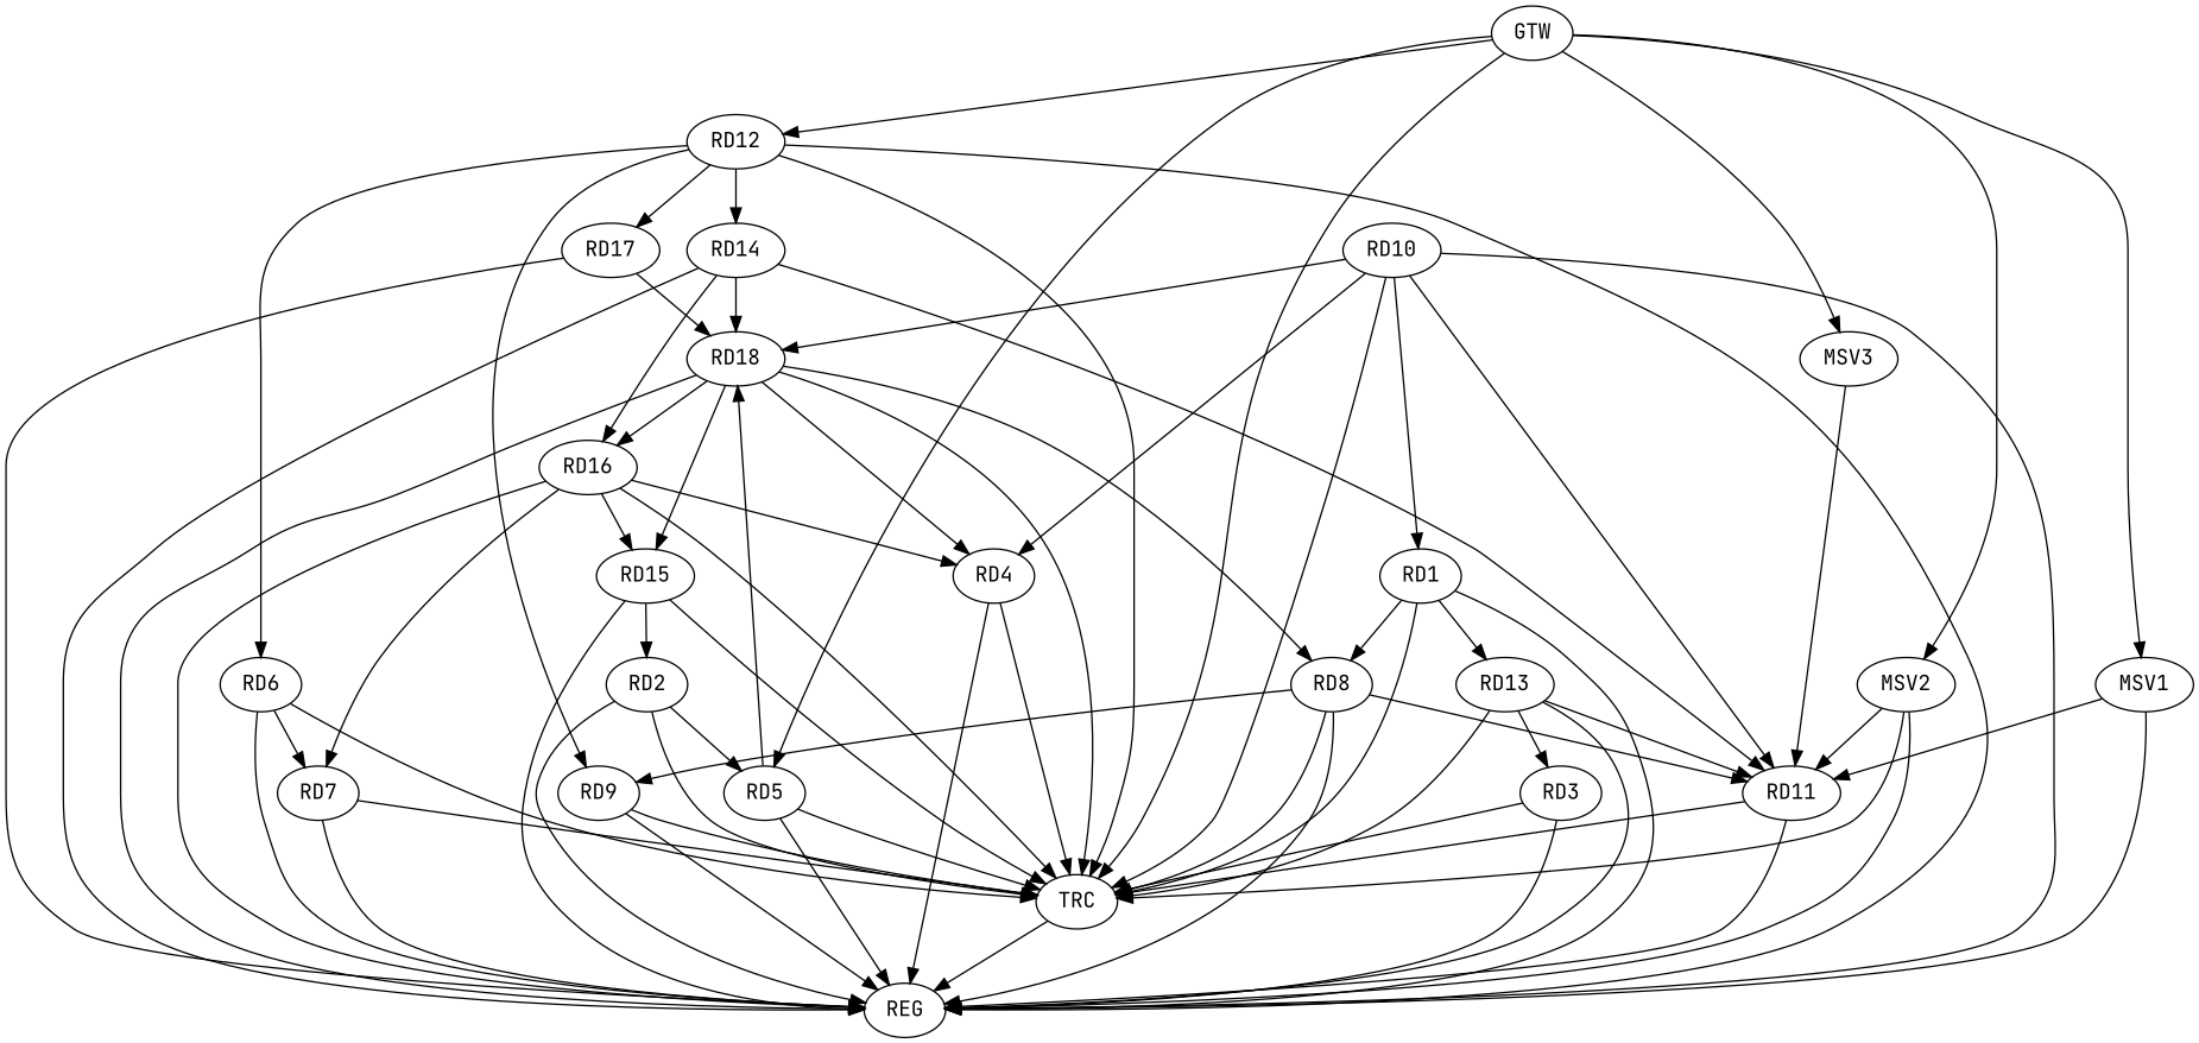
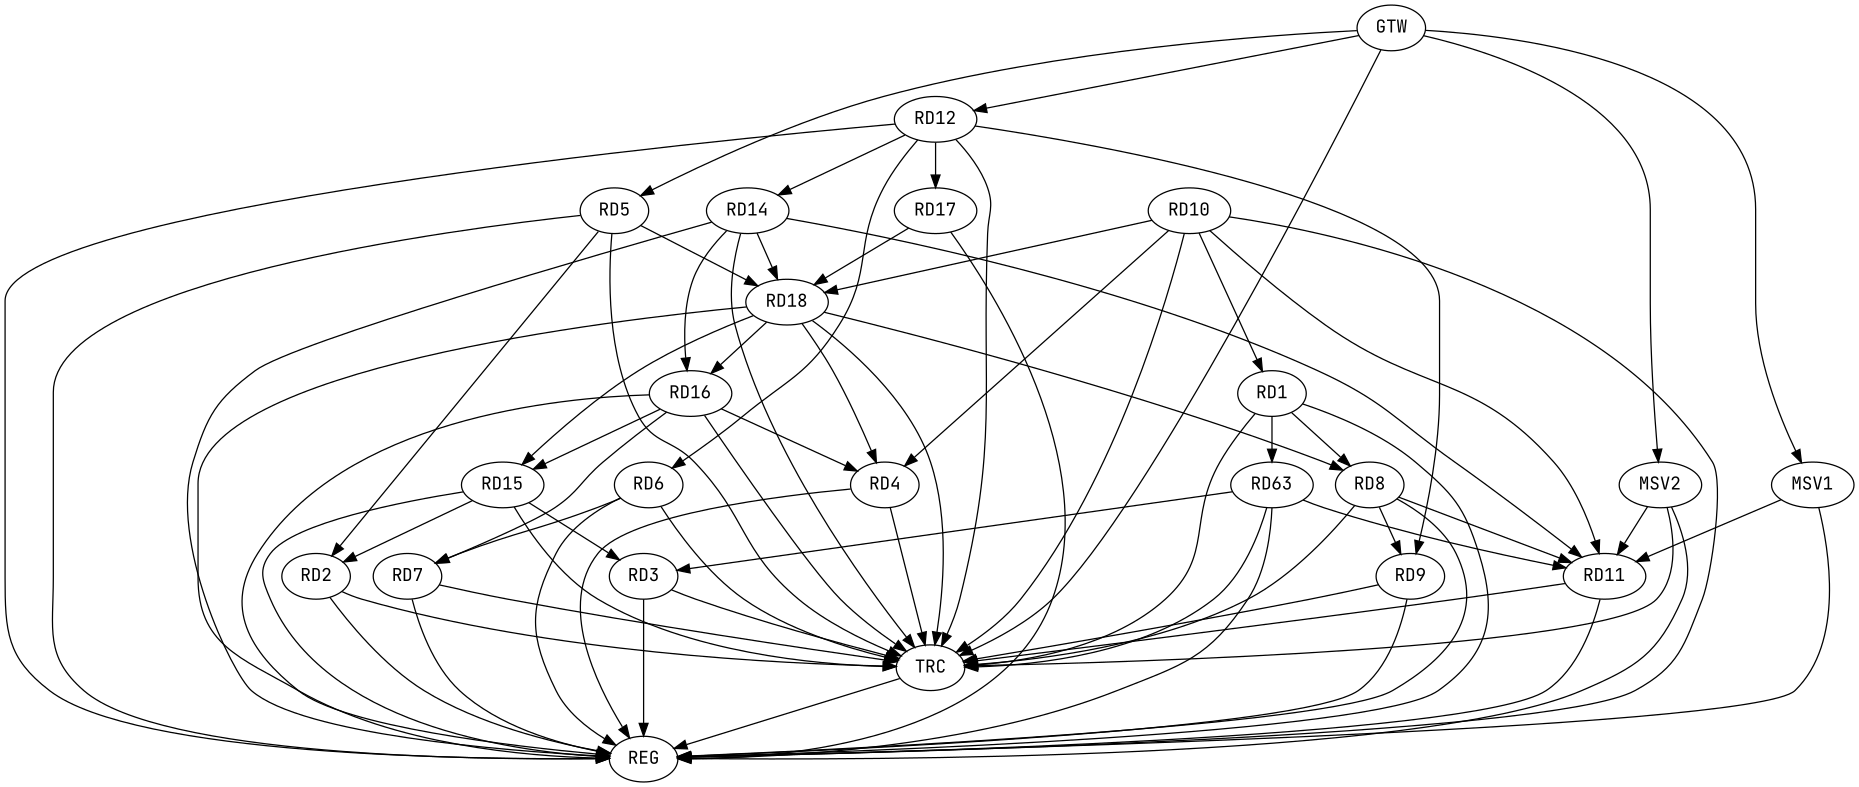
  strict digraph {
    fontname="JetBrains Mono"
    node [fontname="JetBrains Mono"]
    edge [fontname="JetBrains Mono"]
    n1 [label=RD1]
    n2 [label=RD8]
-   n3 [label=RD13]
+   n3 [label=RD63]
    n4 [label=REG]
    n5 [label=TRC]
    n6 [label=RD9]
    n7 [label=RD11]
    n8 [label=RD3]
    n9 [label=RD2]
    n10 [label=RD17]
    n11 [label=RD18]
    n12 [label=RD4]
    n13 [label=RD5]
    n14 [label=RD16]
    n15 [label=RD15]
    n16 [label=RD6]
    n17 [label=RD7]
    n18 [label=RD10]
    n19 [label=RD12]
    n20 [label=RD14]
    n21 [label=GTW]
    n22 [label=MSV1]
    n23 [label=MSV2]
-   n24 [label=MSV3]
    n1 -> n2
    n1 -> n3
    n1 -> n4
    n1 -> n5
    n2 -> n4
    n2 -> n5
    n2 -> n6
    n2 -> n7
    n3 -> n4
    n3 -> n5
    n3 -> n7
    n3 -> n8
    n5 -> n4
    n6 -> n4
    n6 -> n5
    n7 -> n4
    n7 -> n5
    n8 -> n4
    n8 -> n5
    n9 -> n4
    n9 -> n5
    n10 -> n4
    n10 -> n11
    n11 -> n2
    n11 -> n4
    n11 -> n5
    n11 -> n12
    n11 -> n14
    n11 -> n15
    n12 -> n4
    n12 -> n5
    n13 -> n4
    n13 -> n5
-   n9 -> n13
+   n13 -> n9
    n13 -> n11
    n14 -> n4
    n14 -> n5
    n14 -> n12
    n14 -> n15
    n14 -> n17
    n15 -> n4
    n15 -> n5
+   n15 -> n8
    n15 -> n9
    n16 -> n4
    n16 -> n5
    n16 -> n17
    n17 -> n4
    n17 -> n5
    n18 -> n1
    n18 -> n4
    n18 -> n5
    n18 -> n7
    n18 -> n11
    n18 -> n12
    n19 -> n4
    n19 -> n5
    n19 -> n6
    n19 -> n10
    n19 -> n16
    n19 -> n20
    n20 -> n4
+   n20 -> n5
    n20 -> n7
    n20 -> n11
    n20 -> n14
    n21 -> n5
    n21 -> n13
    n21 -> n19
    n21 -> n22
    n21 -> n23
-   n21 -> n24
    n22 -> n4
    n22 -> n7
    n23 -> n4
    n23 -> n5
    n23 -> n7
-   n24 -> n7
  }
